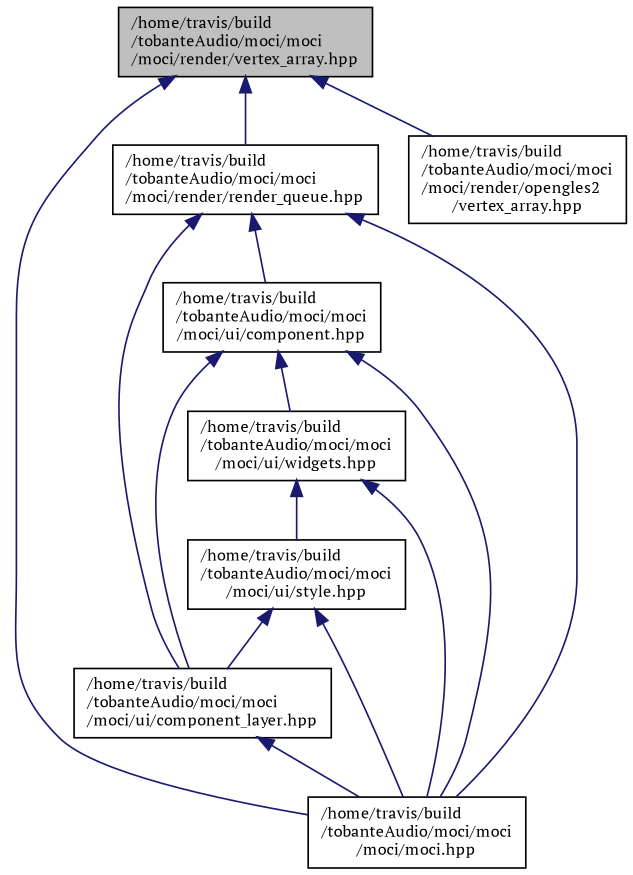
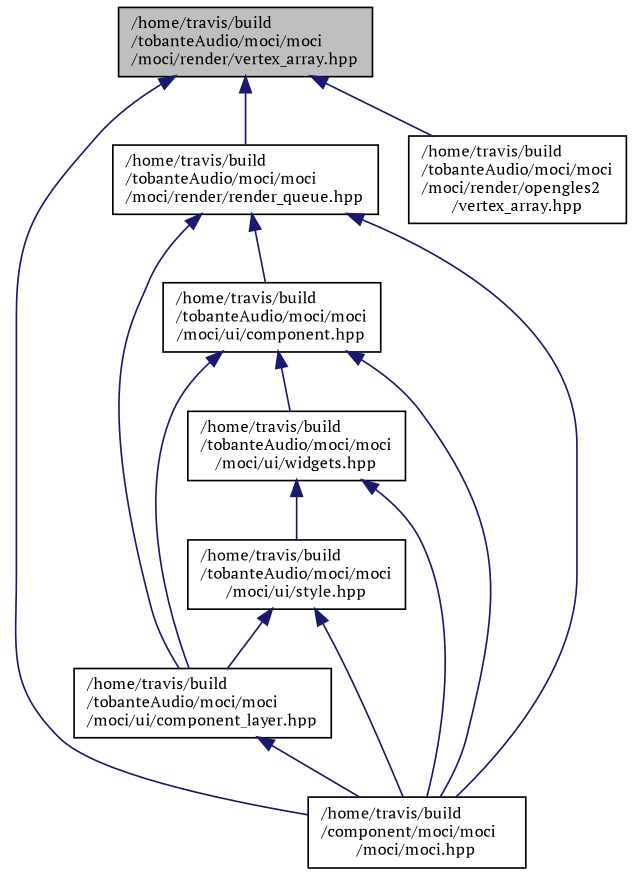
  digraph {
    fontname="PT Serif"
    node [color=black fillcolor=white fontname="PT Serif" fontsize=10 shape=record style=filled]
    edge [color=midnightblue dir=back fontname="PT Serif" fontsize=10 labelfontname=Helvetica labelfontsize=10 style=solid]
    n1 [fillcolor=grey75 fontcolor=black height=0.2 label="/home/travis/build\l/tobanteAudio/moci/moci\l/moci/render/vertex_array.hpp" width=0.4]
-   n2 [height=0.2 label="/home/travis/build\l/tobanteAudio/moci/moci\l/moci/moci.hpp" width=0.4]
+   n2 [height=0.2 label="/home/travis/build\l/component/moci/moci\l/moci/moci.hpp" width=0.4]
    n3 [height=0.2 label="/home/travis/build\l/tobanteAudio/moci/moci\l/moci/render/opengles2\l/vertex_array.hpp" width=0.4]
    n4 [height=0.2 label="/home/travis/build\l/tobanteAudio/moci/moci\l/moci/render/render_queue.hpp" width=0.4]
    n5 [height=0.2 label="/home/travis/build\l/tobanteAudio/moci/moci\l/moci/ui/component.hpp" width=0.4]
    n6 [height=0.2 label="/home/travis/build\l/tobanteAudio/moci/moci\l/moci/ui/component_layer.hpp" width=0.4]
    n7 [height=0.2 label="/home/travis/build\l/tobanteAudio/moci/moci\l/moci/ui/widgets.hpp" width=0.4]
    n8 [height=0.2 label="/home/travis/build\l/tobanteAudio/moci/moci\l/moci/ui/style.hpp" width=0.4]
    n1 -> n2
    n1 -> n3
    n1 -> n4
    n4 -> n2
    n4 -> n5
    n4 -> n6
    n5 -> n2
    n5 -> n6
    n5 -> n7
    n6 -> n2
    n7 -> n2
    n7 -> n8
    n8 -> n2
    n8 -> n6
  }
